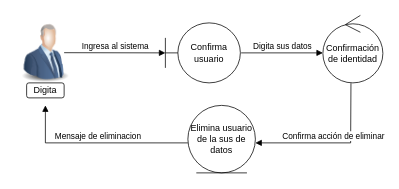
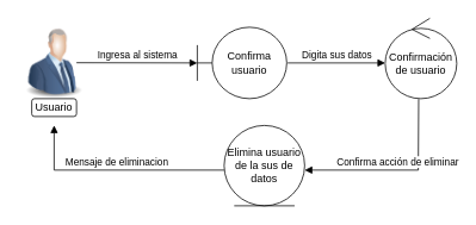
  <mxCell id="0" />
  <mxCell id="1" parent="0" />
  <mxCell id="2" value="" style="image;html=1;image=img/lib/clip_art/people/Suit_Man_Blue_128x128.png" vertex="1" parent="1"><mxGeometry x="20" y="30" width="80" height="80" as="geometry" /></mxCell>
- <mxCell id="3" value="Digita" style="rounded=1;whiteSpace=wrap;html=1;" vertex="1" parent="1"><mxGeometry x="35" y="110" width="50" height="20" as="geometry" /></mxCell>
+ <mxCell id="3" value="Usuario" style="rounded=1;whiteSpace=wrap;html=1;" vertex="1" parent="1"><mxGeometry x="35" y="110" width="50" height="20" as="geometry" /></mxCell>
  <mxCell id="4" value="Confirma usuario" style="shape=umlBoundary;whiteSpace=wrap;html=1;" vertex="1" parent="1"><mxGeometry x="220" y="30" width="100" height="80" as="geometry" /></mxCell>
  <mxCell id="5" value="Ingresa al sistema" style="html=1;verticalAlign=bottom;endArrow=block;curved=0;rounded=0;entryX=0;entryY=0.5;entryDx=0;entryDy=0;entryPerimeter=0;" edge="1" parent="1" target="4"><mxGeometry width="80" relative="1" as="geometry"><mxPoint x="85" y="69.76" as="sourcePoint" /><mxPoint x="165" y="69.76" as="targetPoint" /></mxGeometry></mxCell>
- <mxCell id="6" value="Confirmación de identidad" style="ellipse;shape=umlControl;whiteSpace=wrap;html=1;" vertex="1" parent="1"><mxGeometry x="430" y="20" width="80" height="90" as="geometry" /></mxCell>
+ <mxCell id="6" value="Confirmación de usuario" style="ellipse;shape=umlControl;whiteSpace=wrap;html=1;" vertex="1" parent="1"><mxGeometry x="430" y="20" width="80" height="90" as="geometry" /></mxCell>
  <mxCell id="7" value="Digita sus datos" style="html=1;verticalAlign=bottom;endArrow=block;curved=0;rounded=0;" edge="1" parent="1"><mxGeometry width="80" relative="1" as="geometry"><mxPoint x="321" y="70" as="sourcePoint" /><mxPoint x="430" y="70" as="targetPoint" /></mxGeometry></mxCell>
  <mxCell id="8" value="Confirma acción de eliminar" style="html=1;verticalAlign=bottom;endArrow=block;curved=0;rounded=0;exitX=0.468;exitY=1.005;exitDx=0;exitDy=0;exitPerimeter=0;" edge="1" parent="1" source="6"><mxGeometry width="80" relative="1" as="geometry"><mxPoint x="270" y="170" as="sourcePoint" /><mxPoint x="340" y="190" as="targetPoint" /><Array as="points"><mxPoint x="467" y="190" /></Array></mxGeometry></mxCell>
  <mxCell id="9" value="Elimina usuario de la sus de datos" style="ellipse;shape=umlEntity;whiteSpace=wrap;html=1;" vertex="1" parent="1"><mxGeometry x="250" y="140" width="90" height="90" as="geometry" /></mxCell>
  <mxCell id="10" value="Mensaje de eliminacion" style="html=1;verticalAlign=bottom;endArrow=block;curved=0;rounded=0;exitX=0;exitY=0.556;exitDx=0;exitDy=0;exitPerimeter=0;" edge="1" parent="1" source="9"><mxGeometry width="80" relative="1" as="geometry"><mxPoint x="150" y="184.76" as="sourcePoint" /><mxPoint x="60" y="140" as="targetPoint" /><Array as="points"><mxPoint x="60" y="190" /></Array></mxGeometry></mxCell>
